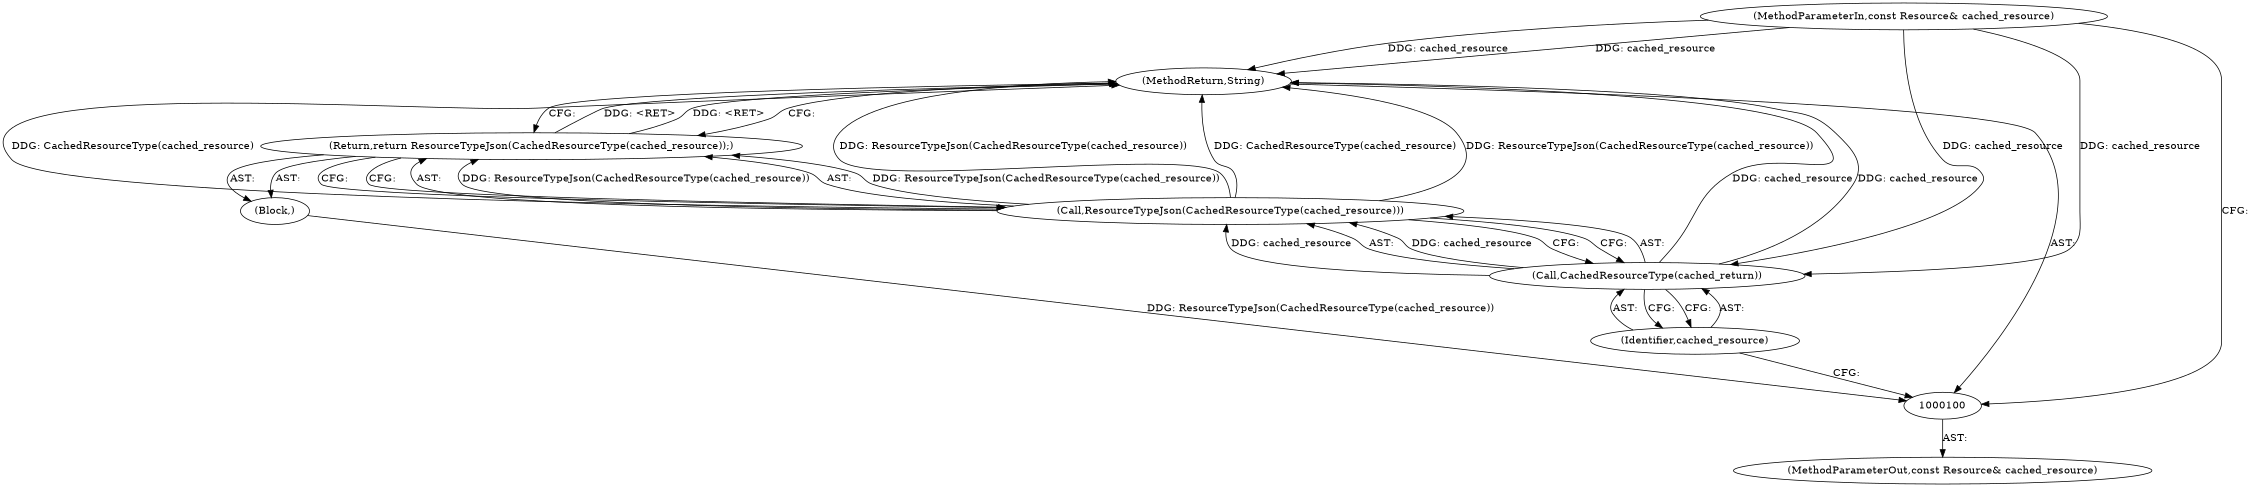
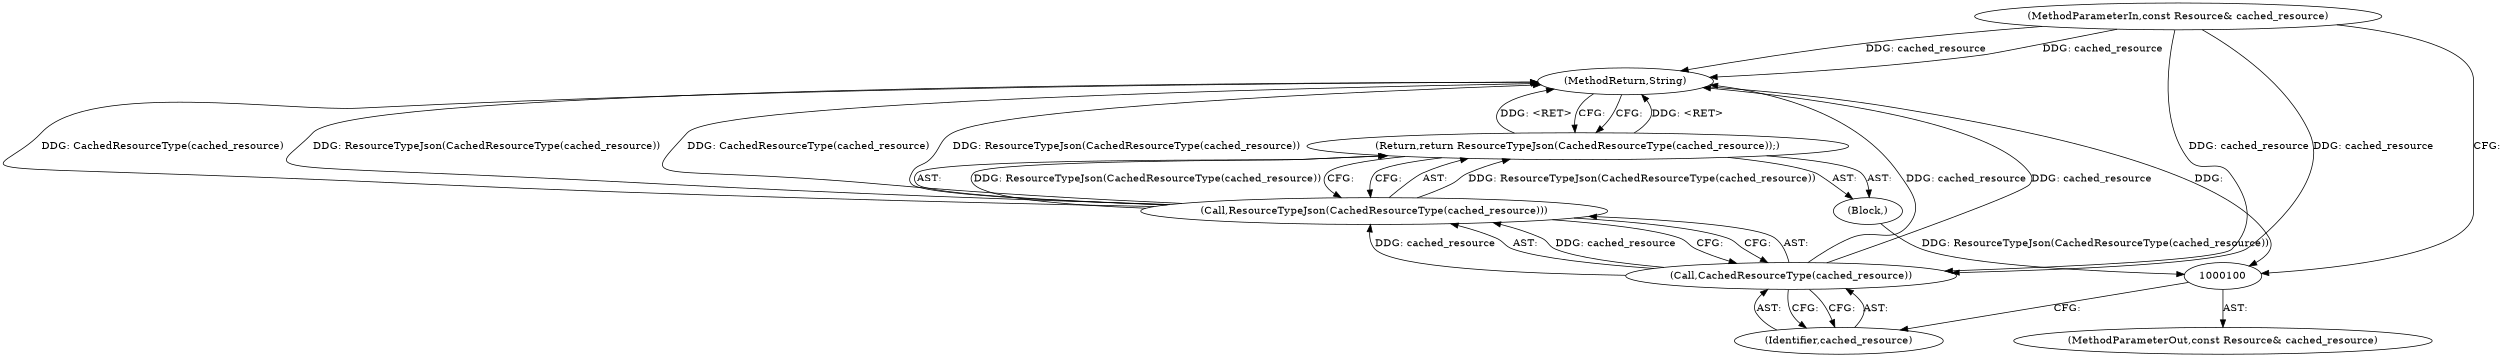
  digraph {
    n1 [label="(MethodReturn,String)"]
    n2 [label="(Return,return ResourceTypeJson(CachedResourceType(cached_resource));)"]
    1000100
    n4 [label="(Block,)"]
    n5 [label="(Call,ResourceTypeJson(CachedResourceType(cached_resource)))"]
    n6 [label="(MethodParameterOut,const Resource& cached_resource)"]
    n7 [label="(MethodParameterIn,const Resource& cached_resource)"]
-   n8 [label="(Call,CachedResourceType(cached_return))"]
+   n8 [label="(Call,CachedResourceType(cached_resource))"]
    n9 [label="(Identifier,cached_resource)"]
    n1 -> n2 [label="CFG: "]
    n1 -> n2 [label="CFG: "]
-   n1 -> 1000100 [label="AST: "]
+   n1 -> 1000100 [label="DDG: "]
    n2 -> n1 [label="DDG: <RET>"]
    n2 -> n1 [label="DDG: <RET>"]
    n2 -> n4 [label="AST: "]
    n2 -> n4 [label="AST: "]
    n2 -> n5 [label="CFG: "]
    n2 -> n5 [label="CFG: "]
    1000100 -> n6 [label="AST: "]
    n4 -> 1000100 [label="DDG: ResourceTypeJson(CachedResourceType(cached_resource))"]
    n5 -> n1 [label="DDG: ResourceTypeJson(CachedResourceType(cached_resource))"]
    n5 -> n1 [label="DDG: CachedResourceType(cached_resource)"]
    n5 -> n1 [label="DDG: ResourceTypeJson(CachedResourceType(cached_resource))"]
    n5 -> n1 [label="DDG: CachedResourceType(cached_resource)"]
    n5 -> n2 [label="AST: "]
    n5 -> n2 [label="DDG: ResourceTypeJson(CachedResourceType(cached_resource))"]
    n5 -> n2 [label="AST: "]
    n5 -> n2 [label="DDG: ResourceTypeJson(CachedResourceType(cached_resource))"]
    n5 -> n8 [label="CFG: "]
    n5 -> n8 [label="CFG: "]
    n7 -> n1 [label="DDG: cached_resource"]
    n7 -> n1 [label="DDG: cached_resource"]
    n7 -> 1000100 [label="CFG: "]
    n7 -> n8 [label="DDG: cached_resource"]
    n7 -> n8 [label="DDG: cached_resource"]
    n8 -> n1 [label="DDG: cached_resource"]
    n8 -> n1 [label="DDG: cached_resource"]
    n8 -> n5 [label="AST: "]
    n8 -> n5 [label="DDG: cached_resource"]
    n8 -> n5 [label="AST: "]
    n8 -> n5 [label="DDG: cached_resource"]
    n8 -> n9 [label="CFG: "]
    n8 -> n9 [label="CFG: "]
-   n9 -> 1000100 [label="CFG: "]
+   1000100 -> n9 [label="CFG: "]
    n9 -> n8 [label="AST: "]
    n9 -> n8 [label="AST: "]
  }
